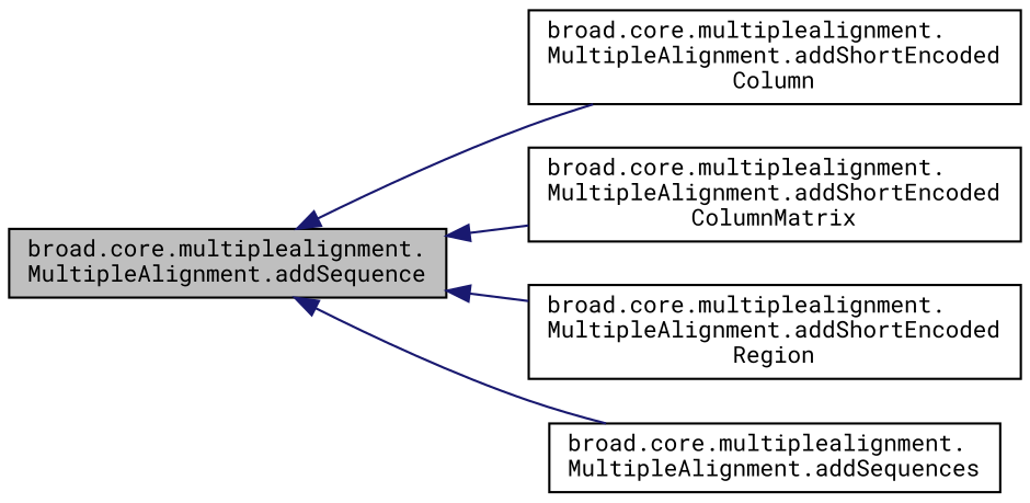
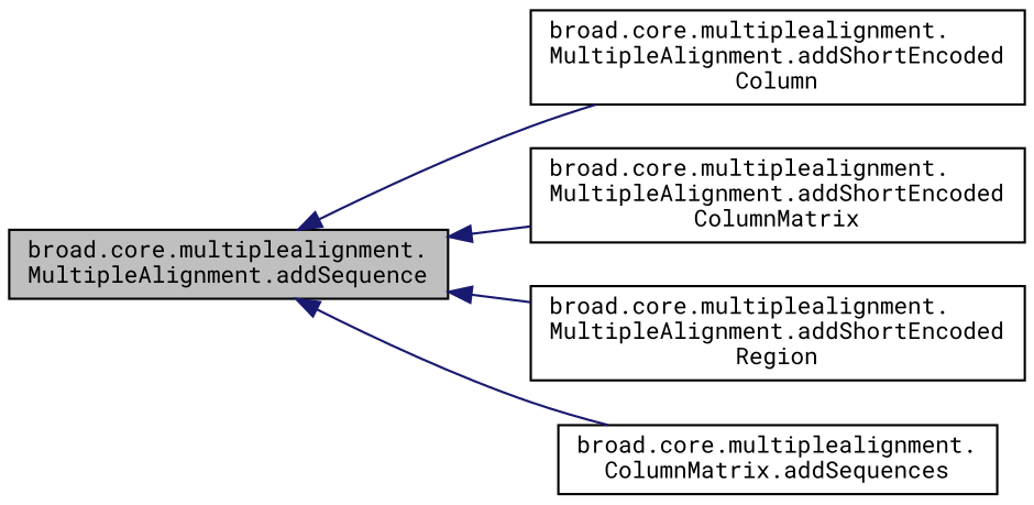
  digraph {
    rankdir=LR
    fontname="Roboto Mono"
    node [color=black fillcolor=white fontname="Roboto Mono" fontsize=10 shape=record style=filled]
    edge [color=midnightblue dir=back fontname="Roboto Mono" fontsize=10 labelfontname=Helvetica labelfontsize=10 style=solid]
    n1 [fillcolor=grey75 fontcolor=black height=0.2 label="broad.core.multiplealignment.\lMultipleAlignment.addSequence" width=0.4]
    n2 [height=0.2 label="broad.core.multiplealignment.\lMultipleAlignment.addShortEncoded\lColumn" width=0.4]
    n3 [height=0.2 label="broad.core.multiplealignment.\lMultipleAlignment.addShortEncoded\lColumnMatrix" width=0.4]
    n4 [height=0.2 label="broad.core.multiplealignment.\lMultipleAlignment.addShortEncoded\lRegion" width=0.4]
-   n5 [height=0.2 label="broad.core.multiplealignment.\lMultipleAlignment.addSequences" width=0.4]
+   n5 [height=0.2 label="broad.core.multiplealignment.\lColumnMatrix.addSequences" width=0.4]
    n1 -> n2
    n1 -> n3
    n1 -> n4
    n1 -> n5
  }
